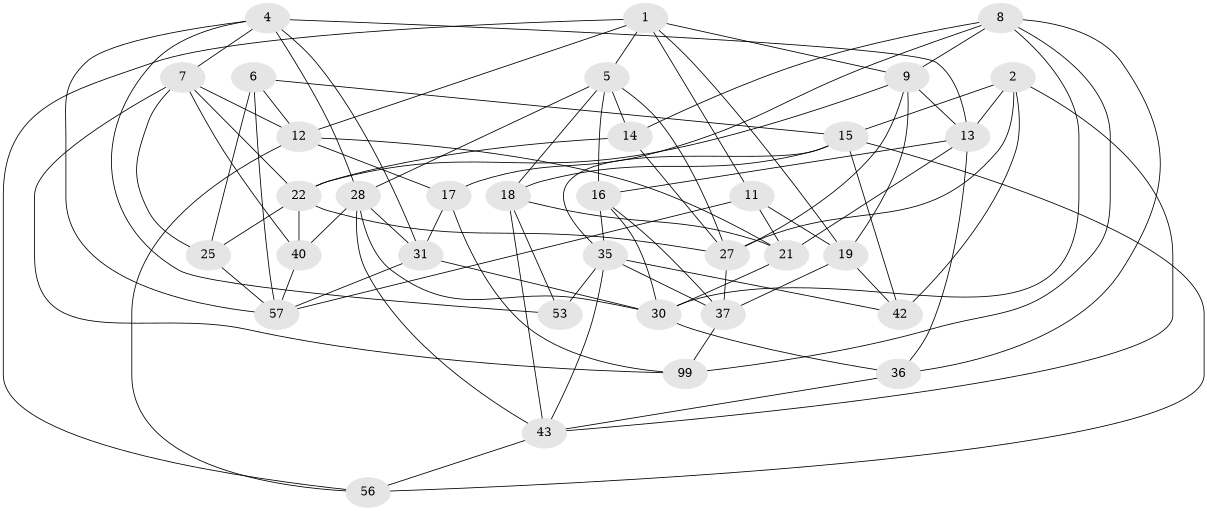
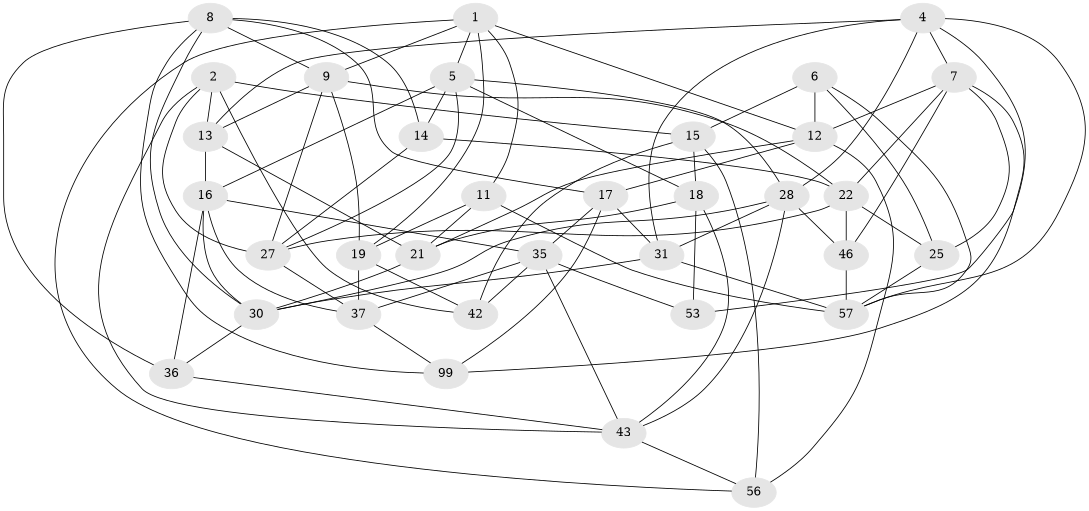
  graph {
    node [color=gray90 style=filled]
    1 [super="+55"]
    5 [super="+47"]
    9 [super="+23"]
    11
    12 [super="+45"]
    19 [super="+49"]
    56
    27 [super="+38"]
    28 [super="+44"]
    14
    16 [super="+26"]
    18 [super="+30"]
    13 [super="+41"]
    22 [super="+29"]
    57 [super="+58"]
    21 [super="+33"]
    17 [super="+54"]
    42
    37 [super="+46"]
    2 [super="+3"]
    15 [super="+24"]
    43 [super="+50"]
    4 [super="+20"]
    7 [super="+34"]
    31 [super="+51"]
    53
    25
    n28 [label=99]
-   40
+   40 [label=46]
    n30 [label=30 super="+48"]
    36
    35 [super="+52"]
    6
    8 [super="+10"]
    1 -- 5
    1 -- 9
    1 -- 11
    1 -- 12
    1 -- 19
    1 -- 56
    5 -- 27
    5 -- 28
    5 -- 14
    5 -- 16
    5 -- 18
    9 -- 19
    9 -- 27
    9 -- 13
    9 -- 22
    11 -- 19
    11 -- 57
    11 -- 21
    12 -- 56
    12 -- 21
    12 -- 17
    19 -- 42
    19 -- 37 [weight=2]
    27 -- 37
    28 -- 43
    28 -- 31
    28 -- 40
    28 -- n30
    14 -- 27
    14 -- 22
    16 -- 37
    16 -- n30
-   13 -- 36
+   16 -- 36
    16 -- 35
    18 -- 21
    18 -- 43
    18 -- 53 [weight=2]
    13 -- 16
    13 -- 21 [weight=2]
    22 -- 27
    22 -- 25
    22 -- 40
    21 -- n30
    17 -- 31 [weight=2]
    17 -- n28
-   15 -- 35
+   17 -- 35
    37 -- n28
    2 -- 27
    2 -- 13
    2 -- 42
    2 -- 15 [weight=2]
    2 -- 43
    15 -- 56
    15 -- 18
    15 -- 42
    43 -- 56
    4 -- 28
    4 -- 13
    4 -- 57
    4 -- 7
    4 -- 31
    4 -- 53
    7 -- 12
    7 -- 22
    7 -- 25
    7 -- n28
    7 -- 40
    31 -- 57
    31 -- n30
    25 -- 57
    40 -- 57
    n30 -- 36
    36 -- 43
    35 -- 42
    35 -- 37
    35 -- 43
    35 -- 53
    6 -- 12
    6 -- 57
    6 -- 15
    6 -- 25
    8 -- 9
    8 -- 14
    8 -- 17
    8 -- n28
    8 -- n30
    8 -- 36
  }
